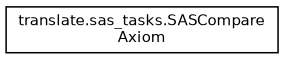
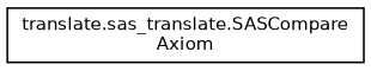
  digraph {
    rankdir=LR
-   n1 [color=black fillcolor=white fontname=Helvetica fontsize=10 height=0.2 label="translate.sas_tasks.SASCompare\lAxiom" shape=record style=filled width=0.4]
+   n1 [color=black fillcolor=white fontname=Helvetica fontsize=10 height=0.2 label="translate.sas_translate.SASCompare\lAxiom" shape=record style=filled width=0.4]
  }
